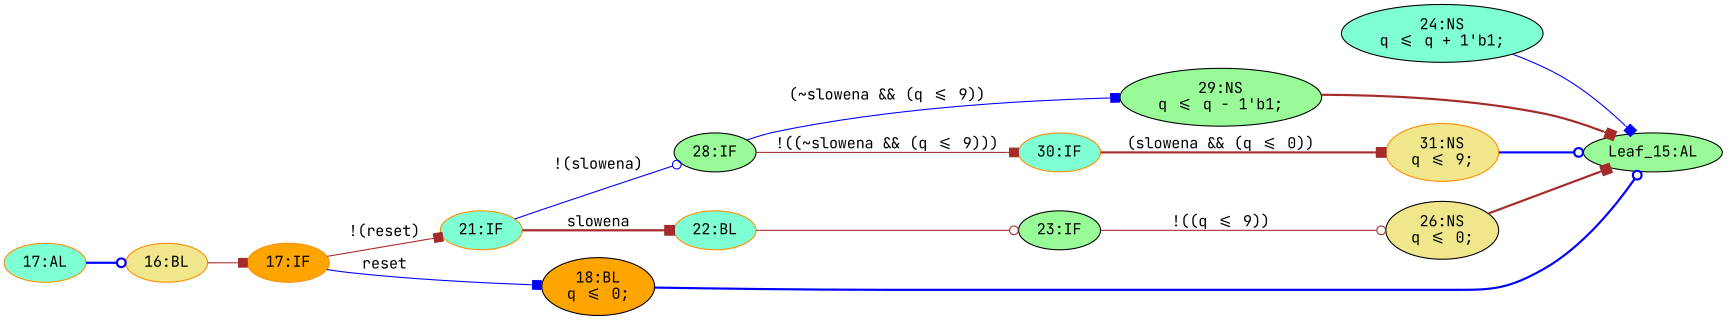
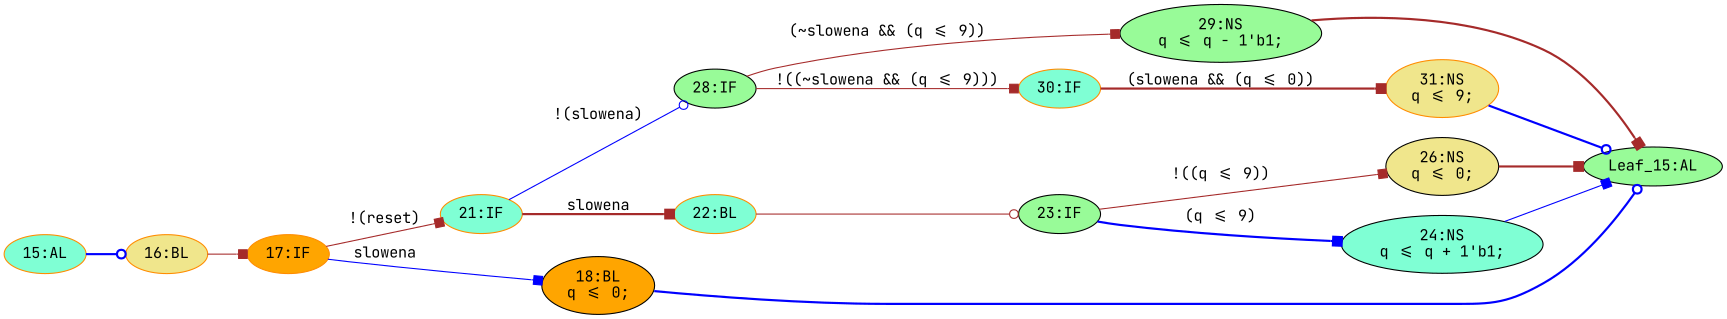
  strict digraph {
    fontname="JetBrains Mono"
    rankdir=LR
    node [color=black fillcolor=aquamarine fontname="JetBrains Mono" statements="[]" style=filled typ=IfStatement]
    edge [arrowhead=box color=brown cond="[]" fontname="JetBrains Mono" lineno=None style=solid]
    n1 [ast="<pyverilog.vparser.ast.IfStatement object at 0x7f800bdc5890>" fillcolor=palegreen label="23:IF"]
    n2 [ast="<pyverilog.vparser.ast.NonblockingSubstitution object at 0x7f800bdc59d0>" fillcolor=khaki label="26:NS\nq <= 0;" statements="[<pyverilog.vparser.ast.NonblockingSubstitution object at 0x7f800bdc59d0>]" typ=NonblockingSubstitution]
    n3 [ast="<pyverilog.vparser.ast.NonblockingSubstitution object at 0x7f800bdc5b90>" label="24:NS\nq <= q + 1'b1;" statements="[<pyverilog.vparser.ast.NonblockingSubstitution object at 0x7f800bdc5b90>]" typ=NonblockingSubstitution]
    n4 [def_var="['q']" fillcolor=palegreen label="Leaf_15:AL" statements="" typ=""]
-   n5 [ast="<pyverilog.vparser.ast.Always object at 0x7f800bdc5e10>" clk_sens=True color=darkorange label="17:AL" sens="['clk']" typ=Always use_var="['q', 'reset', 'slowena']"]
+   n5 [ast="<pyverilog.vparser.ast.Always object at 0x7f800bdc5e10>" clk_sens=True color=darkorange label="15:AL" sens="['clk']" typ=Always use_var="['q', 'reset', 'slowena']"]
    n6 [ast="<pyverilog.vparser.ast.Block object at 0x7f800bdc5f10>" color=darkorange fillcolor=khaki label="16:BL" typ=Block]
    n7 [ast="<pyverilog.vparser.ast.IfStatement object at 0x7f800bdc5f50>" color=darkorange fillcolor=orange label="17:IF"]
    n8 [ast="<pyverilog.vparser.ast.IfStatement object at 0x7f800bdc5f90>" color=darkorange label="21:IF"]
    n9 [ast="<pyverilog.vparser.ast.Block object at 0x7f800bddc6d0>" fillcolor=orange label="18:BL\nq <= 0;" statements="[<pyverilog.vparser.ast.NonblockingSubstitution object at 0x7f800bddc710>]" typ=Block]
    n10 [ast="<pyverilog.vparser.ast.IfStatement object at 0x7f800bdc5fd0>" fillcolor=palegreen label="28:IF"]
    n11 [ast="<pyverilog.vparser.ast.NonblockingSubstitution object at 0x7f800bddc310>" fillcolor=palegreen label="29:NS\nq <= q - 1'b1;" statements="[<pyverilog.vparser.ast.NonblockingSubstitution object at 0x7f800bddc310>]" typ=NonblockingSubstitution]
    n12 [ast="<pyverilog.vparser.ast.IfStatement object at 0x7f800bddc050>" color=darkorange label="30:IF"]
    n13 [ast="<pyverilog.vparser.ast.NonblockingSubstitution object at 0x7f800bddc090>" color=darkorange fillcolor=khaki label="31:NS\nq <= 9;" statements="[<pyverilog.vparser.ast.NonblockingSubstitution object at 0x7f800bddc090>]" typ=NonblockingSubstitution]
    n14 [ast="<pyverilog.vparser.ast.Block object at 0x7f800bddc650>" color=darkorange label="22:BL" typ=Block]
-   n1 -> n2 [arrowhead=odot cond="['q']" label="!((q <= 9))" lineno=23]
+   n1 -> n2 [cond="['q']" label="!((q <= 9))" lineno=23]
+   n1 -> n3 [color=blue cond="['q']" label="(q <= 9)" lineno=23 style=bold]
    n2 -> n4 [style=bold]
    n3 -> n4 [color=blue]
    n5 -> n6 [arrowhead=odot color=blue style=bold]
    n6 -> n7
    n7 -> n8 [cond="['reset']" label="!(reset)" lineno=17]
-   n7 -> n9 [color=blue cond="['reset']" label=reset lineno=17]
+   n7 -> n9 [color=blue cond="['reset']" label=slowena lineno=17]
    n8 -> n10 [arrowhead=odot color=blue cond="['slowena']" label="!(slowena)" lineno=21]
    n8 -> n14 [cond="['slowena']" label=slowena lineno=21 style=bold]
    n9 -> n4 [arrowhead=odot color=blue style=bold]
-   n10 -> n11 [color=blue cond="['slowena', 'q']" label="(~slowena && (q <= 9))" lineno=28]
+   n10 -> n11 [cond="['slowena', 'q']" label="(~slowena && (q <= 9))" lineno=28]
    n10 -> n12 [cond="['slowena', 'q']" label="!((~slowena && (q <= 9)))" lineno=28]
    n11 -> n4 [style=bold]
    n12 -> n13 [cond="['slowena', 'q']" label="(slowena && (q <= 0))" lineno=30 style=bold]
    n13 -> n4 [arrowhead=odot color=blue style=bold]
    n14 -> n1 [arrowhead=odot]
  }
